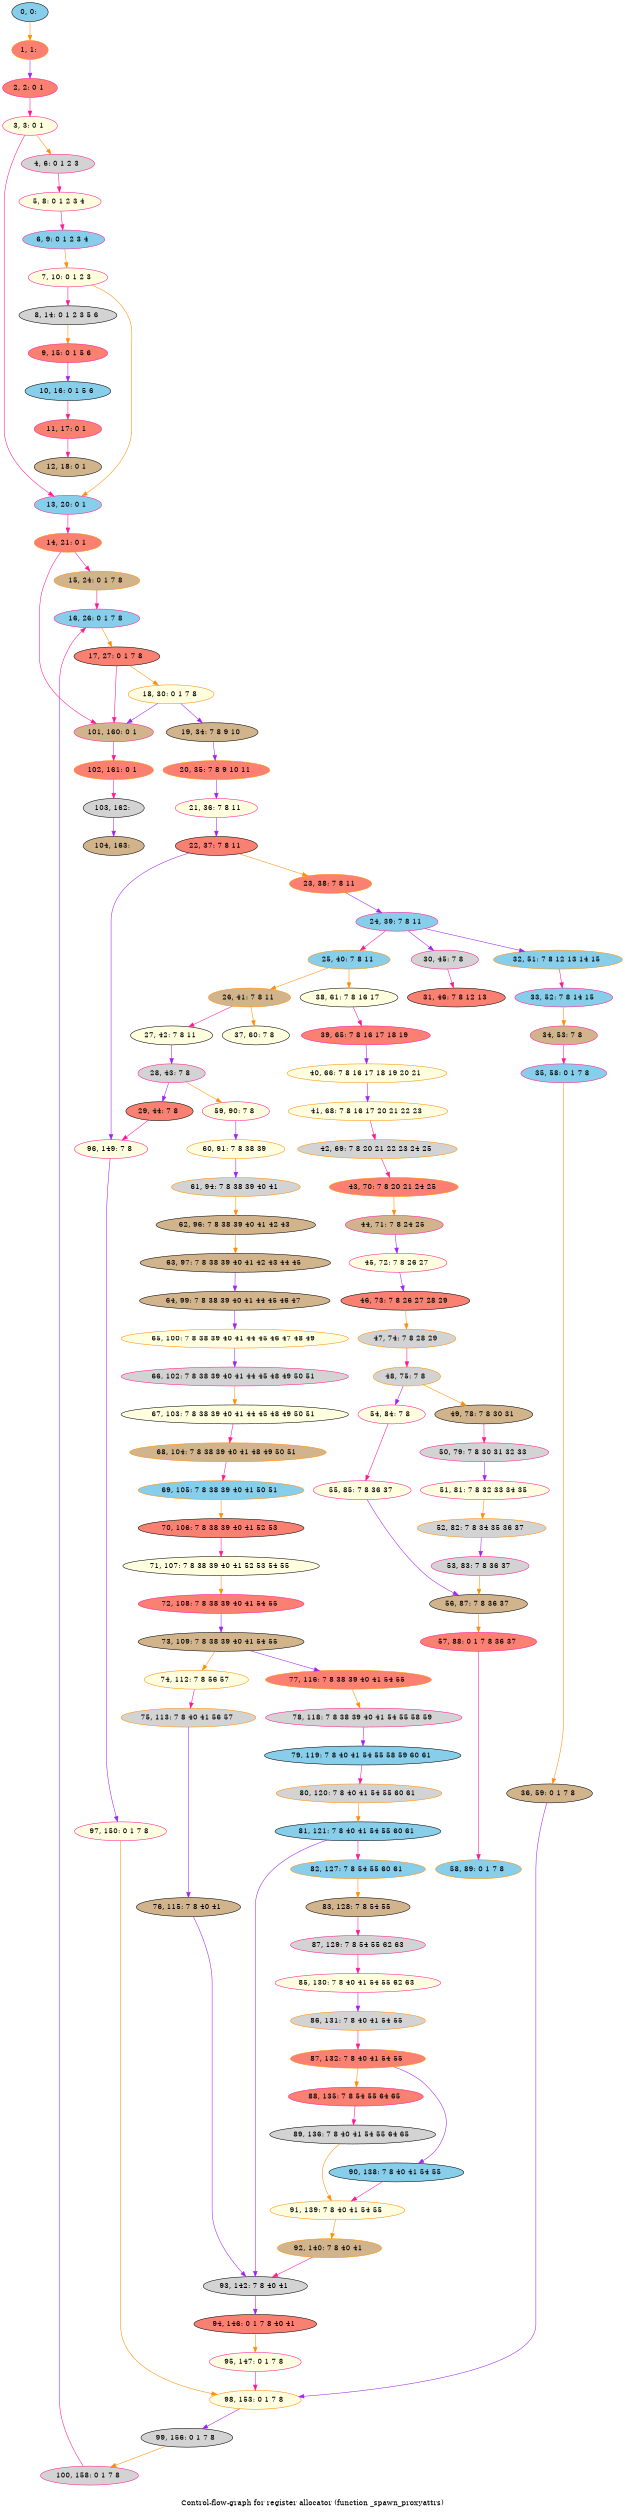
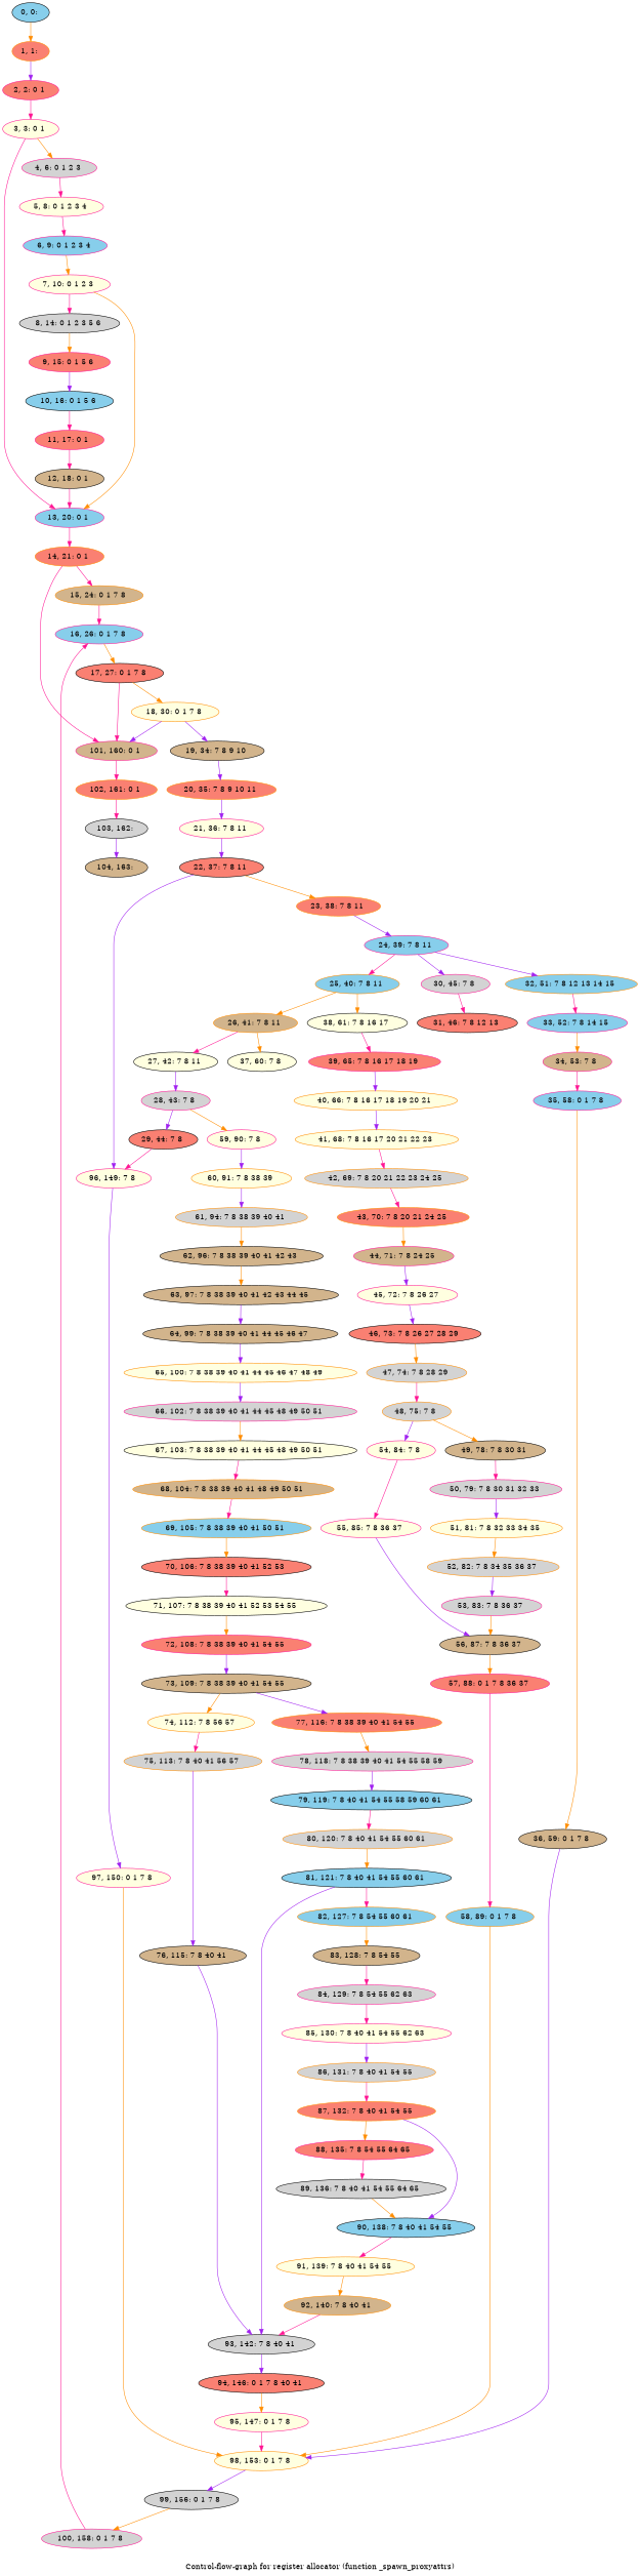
  digraph {
    label="Control-flow-graph for register allocator (function _spawn_proxyattrs)"
    node [color=deeppink fillcolor=lightyellow style=filled]
    edge [color=deeppink]
    n1 [color=black fillcolor=skyblue label="0, 0: "]
    n2 [color=darkorange fillcolor=salmon label="1, 1: "]
    n3 [fillcolor=salmon label="2, 2: 0 1 "]
    n4 [label="3, 3: 0 1 "]
    n5 [fillcolor=lightgrey label="4, 6: 0 1 2 3 "]
    n6 [fillcolor=skyblue label="13, 20: 0 1 "]
    n7 [label="5, 8: 0 1 2 3 4 "]
    n8 [color=darkorange fillcolor=salmon label="14, 21: 0 1 "]
    n9 [fillcolor=skyblue label="6, 9: 0 1 2 3 4 "]
    n10 [label="7, 10: 0 1 2 3 "]
    n11 [color=black fillcolor=lightgrey label="8, 14: 0 1 2 3 5 6 "]
    n12 [fillcolor=salmon label="9, 15: 0 1 5 6 "]
    n13 [color=black fillcolor=skyblue label="10, 16: 0 1 5 6 "]
    n14 [fillcolor=salmon label="11, 17: 0 1 "]
    n15 [color=black fillcolor=tan label="12, 18: 0 1 "]
    n16 [color=darkorange fillcolor=tan label="15, 24: 0 1 7 8 "]
    n17 [fillcolor=tan label="101, 160: 0 1 "]
    n18 [fillcolor=skyblue label="16, 26: 0 1 7 8 "]
    n19 [color=darkorange fillcolor=salmon label="102, 161: 0 1 "]
    n20 [color=black fillcolor=salmon label="17, 27: 0 1 7 8 "]
    n21 [color=darkorange label="18, 30: 0 1 7 8 "]
    n22 [color=black fillcolor=tan label="19, 34: 7 8 9 10 "]
    n23 [color=darkorange fillcolor=salmon label="20, 35: 7 8 9 10 11 "]
    n24 [label="21, 36: 7 8 11 "]
    n25 [color=black fillcolor=salmon label="22, 37: 7 8 11 "]
    n26 [color=darkorange fillcolor=salmon label="23, 38: 7 8 11 "]
    n27 [label="96, 149: 7 8 "]
    n28 [fillcolor=skyblue label="24, 39: 7 8 11 "]
    n29 [label="97, 150: 0 1 7 8 "]
    n30 [color=darkorange fillcolor=skyblue label="25, 40: 7 8 11 "]
    n31 [fillcolor=lightgrey label="30, 45: 7 8 "]
    n32 [color=darkorange fillcolor=skyblue label="32, 51: 7 8 12 13 14 15 "]
    n33 [color=darkorange fillcolor=tan label="26, 41: 7 8 11 "]
    n34 [color=black label="38, 61: 7 8 16 17 "]
    n35 [color=black fillcolor=salmon label="31, 46: 7 8 12 13 "]
    n36 [color=black label="27, 42: 7 8 11 "]
    n37 [color=black label="37, 60: 7 8 "]
    n38 [fillcolor=lightgrey label="28, 43: 7 8 "]
    n39 [color=black fillcolor=salmon label="29, 44: 7 8 "]
    n40 [label="59, 90: 7 8 "]
    n41 [color=darkorange label="60, 91: 7 8 38 39 "]
    n42 [fillcolor=skyblue label="33, 52: 7 8 14 15 "]
    n43 [fillcolor=tan label="34, 53: 7 8 "]
    n44 [fillcolor=skyblue label="35, 58: 0 1 7 8 "]
    n45 [color=black fillcolor=tan label="36, 59: 0 1 7 8 "]
    n46 [color=darkorange label="98, 153: 0 1 7 8 "]
    n47 [color=black fillcolor=lightgrey label="99, 156: 0 1 7 8 "]
    n48 [fillcolor=salmon label="39, 65: 7 8 16 17 18 19 "]
    n49 [color=darkorange label="40, 66: 7 8 16 17 18 19 20 21 "]
    n50 [color=darkorange label="41, 68: 7 8 16 17 20 21 22 23 "]
    n51 [color=darkorange fillcolor=lightgrey label="42, 69: 7 8 20 21 22 23 24 25 "]
    n52 [color=darkorange fillcolor=salmon label="43, 70: 7 8 20 21 24 25 "]
    n53 [fillcolor=tan label="44, 71: 7 8 24 25 "]
    n54 [label="45, 72: 7 8 26 27 "]
    n55 [color=black fillcolor=salmon label="46, 73: 7 8 26 27 28 29 "]
    n56 [color=darkorange fillcolor=lightgrey label="47, 74: 7 8 28 29 "]
    n57 [color=darkorange fillcolor=lightgrey label="48, 75: 7 8 "]
    n58 [color=black fillcolor=tan label="49, 78: 7 8 30 31 "]
    n59 [label="54, 84: 7 8 "]
    n60 [fillcolor=lightgrey label="50, 79: 7 8 30 31 32 33 "]
    n61 [label="55, 85: 7 8 36 37 "]
-   n62 [label="51, 81: 7 8 32 33 34 35 "]
+   n62 [color=darkorange label="51, 81: 7 8 32 33 34 35 "]
    n63 [color=darkorange fillcolor=lightgrey label="52, 82: 7 8 34 35 36 37 "]
    n64 [fillcolor=lightgrey label="53, 83: 7 8 36 37 "]
    n65 [color=black fillcolor=tan label="56, 87: 7 8 36 37 "]
    n66 [fillcolor=salmon label="57, 88: 0 1 7 8 36 37 "]
    n67 [color=darkorange fillcolor=skyblue label="58, 89: 0 1 7 8 "]
    n68 [color=darkorange fillcolor=lightgrey label="61, 94: 7 8 38 39 40 41 "]
    n69 [color=black fillcolor=tan label="62, 96: 7 8 38 39 40 41 42 43 "]
    n70 [color=black fillcolor=tan label="63, 97: 7 8 38 39 40 41 42 43 44 45 "]
    n71 [color=black fillcolor=tan label="64, 99: 7 8 38 39 40 41 44 45 46 47 "]
    n72 [color=darkorange label="65, 100: 7 8 38 39 40 41 44 45 46 47 48 49 "]
    n73 [fillcolor=lightgrey label="66, 102: 7 8 38 39 40 41 44 45 48 49 50 51 "]
    n74 [color=black label="67, 103: 7 8 38 39 40 41 44 45 48 49 50 51 "]
    n75 [color=darkorange fillcolor=tan label="68, 104: 7 8 38 39 40 41 48 49 50 51 "]
    n76 [color=darkorange fillcolor=skyblue label="69, 105: 7 8 38 39 40 41 50 51 "]
    n77 [color=black fillcolor=salmon label="70, 106: 7 8 38 39 40 41 52 53 "]
    n78 [color=black label="71, 107: 7 8 38 39 40 41 52 53 54 55 "]
    n79 [fillcolor=salmon label="72, 108: 7 8 38 39 40 41 54 55 "]
    n80 [color=black fillcolor=tan label="73, 109: 7 8 38 39 40 41 54 55 "]
    n81 [color=darkorange label="74, 112: 7 8 56 57 "]
    n82 [color=darkorange fillcolor=salmon label="77, 116: 7 8 38 39 40 41 54 55 "]
    n83 [color=darkorange fillcolor=lightgrey label="75, 113: 7 8 40 41 56 57 "]
    n84 [fillcolor=lightgrey label="78, 118: 7 8 38 39 40 41 54 55 58 59 "]
    n85 [color=black fillcolor=tan label="76, 115: 7 8 40 41 "]
    n86 [color=black fillcolor=lightgrey label="93, 142: 7 8 40 41 "]
    n87 [color=black fillcolor=salmon label="94, 146: 0 1 7 8 40 41 "]
    n88 [color=black fillcolor=skyblue label="79, 119: 7 8 40 41 54 55 58 59 60 61 "]
    n89 [color=darkorange fillcolor=lightgrey label="80, 120: 7 8 40 41 54 55 60 61 "]
    n90 [color=black fillcolor=skyblue label="81, 121: 7 8 40 41 54 55 60 61 "]
    n91 [color=darkorange fillcolor=skyblue label="82, 127: 7 8 54 55 60 61 "]
    n92 [color=black fillcolor=tan label="83, 128: 7 8 54 55 "]
-   n93 [fillcolor=lightgrey label="87, 129: 7 8 54 55 62 63"]
+   n93 [fillcolor=lightgrey label="84, 129: 7 8 54 55 62 63 "]
    n94 [label="85, 130: 7 8 40 41 54 55 62 63 "]
    n95 [color=darkorange fillcolor=lightgrey label="86, 131: 7 8 40 41 54 55 "]
    n96 [color=darkorange fillcolor=salmon label="87, 132: 7 8 40 41 54 55 "]
    n97 [fillcolor=salmon label="88, 135: 7 8 54 55 64 65 "]
    n98 [color=black fillcolor=skyblue label="90, 138: 7 8 40 41 54 55 "]
    n99 [color=black fillcolor=lightgrey label="89, 136: 7 8 40 41 54 55 64 65 "]
    n100 [color=darkorange label="91, 139: 7 8 40 41 54 55 "]
    n101 [color=darkorange fillcolor=tan label="92, 140: 7 8 40 41 "]
    n102 [label="95, 147: 0 1 7 8 "]
    n103 [fillcolor=lightgrey label="100, 158: 0 1 7 8 "]
    n104 [color=black fillcolor=lightgrey label="103, 162: "]
    n105 [color=black fillcolor=tan label="104, 163: "]
    n1 -> n2 [color=darkorange]
    n2 -> n3 [color=purple]
    n3 -> n4
    n4 -> n5 [color=darkorange]
    n4 -> n6
    n5 -> n7
    n6 -> n8
    n7 -> n9
    n8 -> n16
    n8 -> n17
    n9 -> n10 [color=darkorange]
    n10 -> n6 [color=darkorange]
    n10 -> n11
    n11 -> n12 [color=darkorange]
    n12 -> n13 [color=purple]
    n13 -> n14
    n14 -> n15
+   n15 -> n6
    n16 -> n18
    n17 -> n19
    n18 -> n20 [color=darkorange]
    n19 -> n104
    n20 -> n17
    n20 -> n21 [color=darkorange]
    n21 -> n17 [color=purple]
    n21 -> n22 [color=purple]
    n22 -> n23 [color=purple]
    n23 -> n24 [color=purple]
    n24 -> n25 [color=purple]
    n25 -> n26 [color=darkorange]
    n25 -> n27 [color=purple]
    n26 -> n28 [color=purple]
    n27 -> n29 [color=purple]
    n28 -> n30
    n28 -> n31 [color=purple]
    n28 -> n32 [color=purple]
    n29 -> n46 [color=darkorange]
    n30 -> n33 [color=darkorange]
    n30 -> n34 [color=darkorange]
    n31 -> n35
    n32 -> n42
    n33 -> n36
    n33 -> n37 [color=darkorange]
    n34 -> n48
    n36 -> n38 [color=purple]
    n38 -> n39 [color=purple]
    n38 -> n40 [color=darkorange]
    n39 -> n27
    n40 -> n41 [color=purple]
    n41 -> n68 [color=purple]
    n42 -> n43 [color=darkorange]
    n43 -> n44
    n44 -> n45 [color=darkorange]
    n45 -> n46 [color=purple]
    n46 -> n47 [color=purple]
    n47 -> n103 [color=darkorange]
    n48 -> n49 [color=purple]
    n49 -> n50 [color=purple]
    n50 -> n51
    n51 -> n52
    n52 -> n53 [color=darkorange]
    n53 -> n54 [color=purple]
    n54 -> n55 [color=purple]
    n55 -> n56 [color=darkorange]
    n56 -> n57
    n57 -> n58 [color=darkorange]
    n57 -> n59 [color=purple]
    n58 -> n60
    n59 -> n61
    n60 -> n62 [color=purple]
    n61 -> n65 [color=purple]
    n62 -> n63 [color=darkorange]
    n63 -> n64 [color=purple]
    n64 -> n65 [color=darkorange]
    n65 -> n66 [color=darkorange]
    n66 -> n67
+   n67 -> n46 [color=darkorange]
    n68 -> n69 [color=darkorange]
    n69 -> n70 [color=darkorange]
    n70 -> n71 [color=purple]
    n71 -> n72 [color=purple]
    n72 -> n73 [color=purple]
    n73 -> n74 [color=darkorange]
    n74 -> n75
    n75 -> n76
    n76 -> n77 [color=darkorange]
    n77 -> n78
    n78 -> n79 [color=darkorange]
    n79 -> n80 [color=purple]
    n80 -> n81 [color=darkorange]
    n80 -> n82 [color=purple]
    n81 -> n83
    n82 -> n84 [color=darkorange]
    n83 -> n85 [color=purple]
    n84 -> n88 [color=purple]
    n85 -> n86 [color=purple]
    n86 -> n87 [color=purple]
    n87 -> n102 [color=darkorange]
    n88 -> n89
    n89 -> n90 [color=darkorange]
    n90 -> n86 [color=purple]
    n90 -> n91
    n91 -> n92 [color=darkorange]
    n92 -> n93
    n93 -> n94
    n94 -> n95 [color=purple]
    n95 -> n96
    n96 -> n97 [color=darkorange]
    n96 -> n98 [color=purple]
    n97 -> n99
    n98 -> n100
-   n99 -> n100 [color=darkorange]
+   n99 -> n98 [color=darkorange]
    n100 -> n101 [color=darkorange]
    n101 -> n86
    n102 -> n46
    n103 -> n18
    n104 -> n105 [color=purple]
  }
